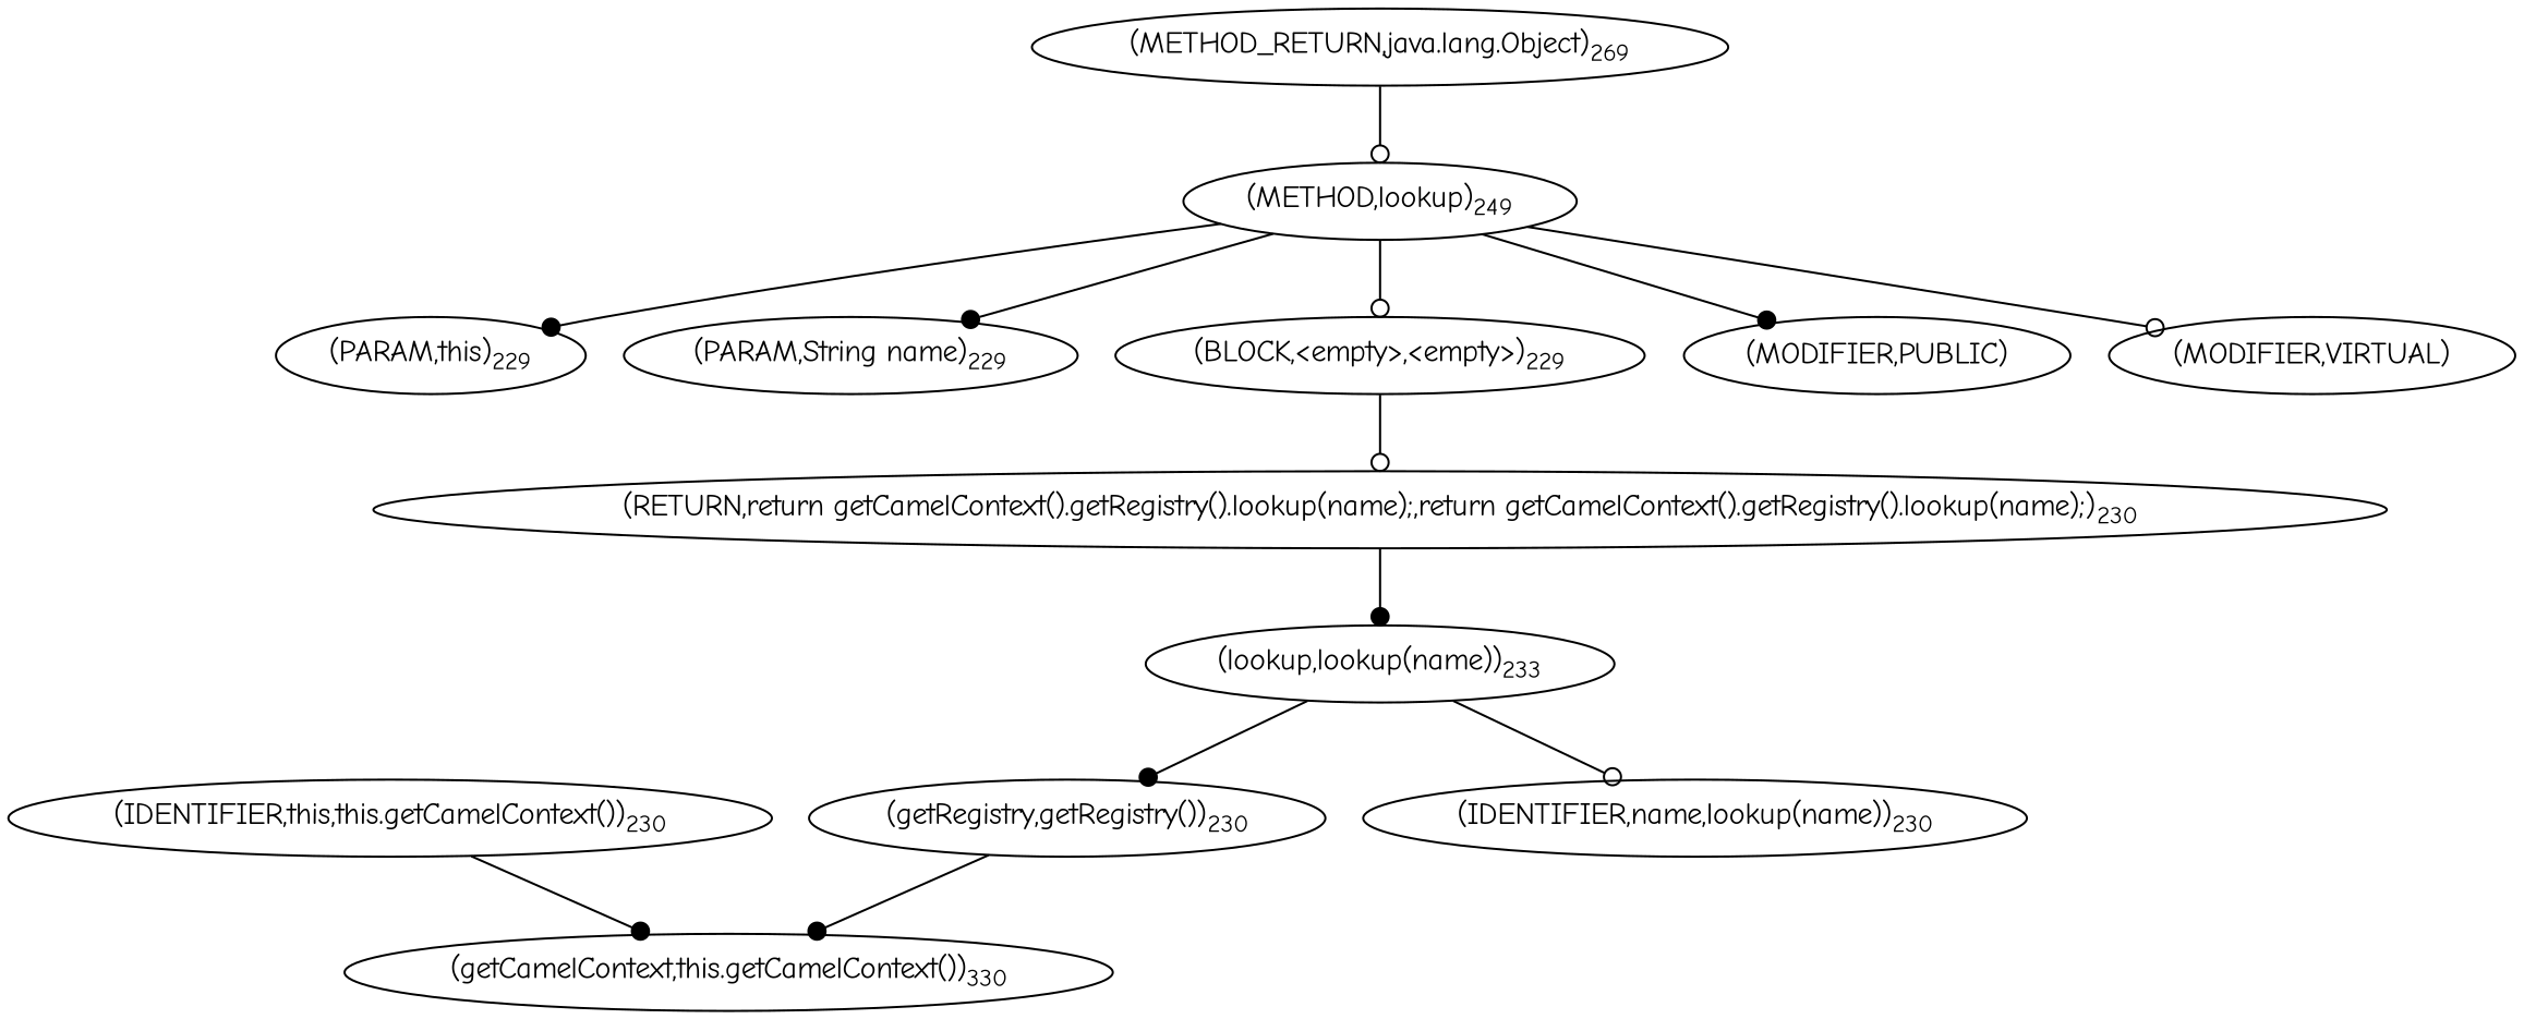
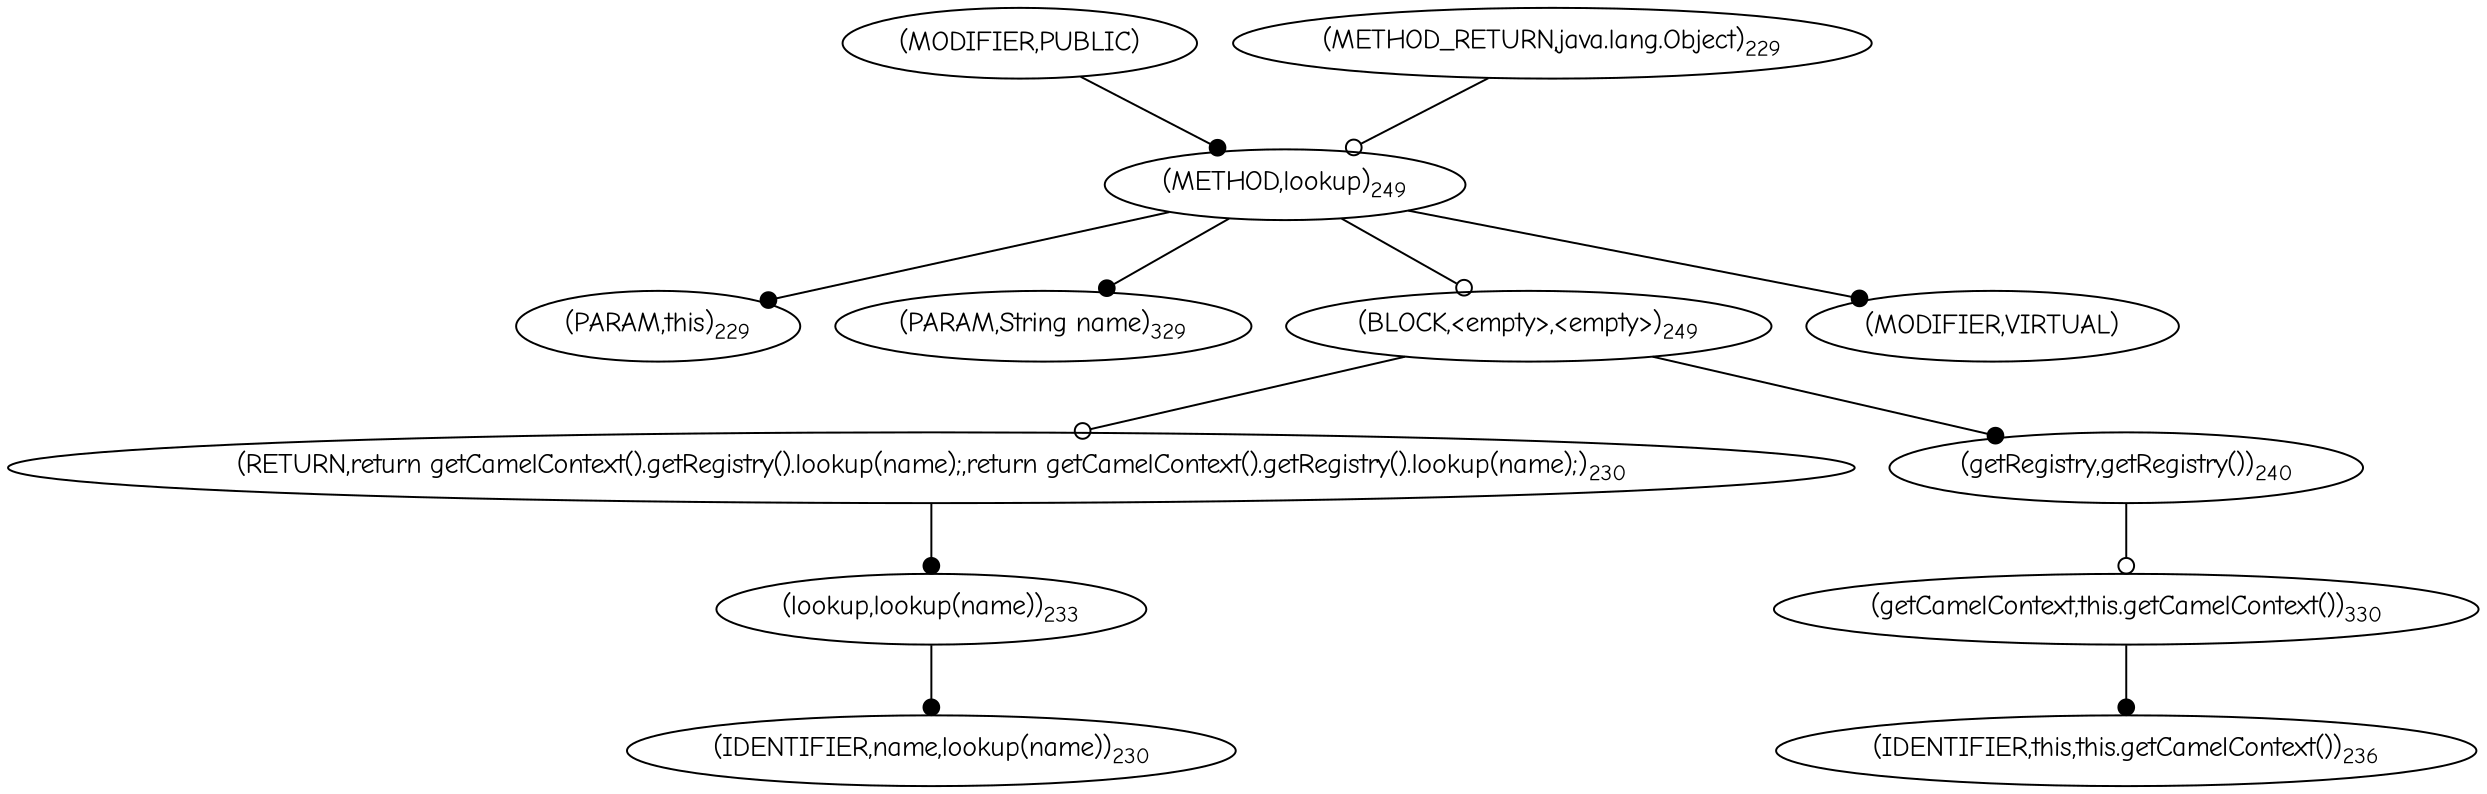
  digraph {
    fontname="Comic Neue"
    node [fontname="Comic Neue"]
    edge [arrowhead=dot fontname="Comic Neue"]
    n1 [label=<(METHOD,lookup)<SUB>249</SUB>>]
    n2 [label=<(PARAM,this)<SUB>229</SUB>>]
-   n3 [label=<(PARAM,String name)<SUB>229</SUB>>]
-   n4 [label=<(BLOCK,&lt;empty&gt;,&lt;empty&gt;)<SUB>229</SUB>>]
+   n3 [label=<(PARAM,String name)<SUB>329</SUB>>]
+   n4 [label=<(BLOCK,&lt;empty&gt;,&lt;empty&gt;)<SUB>249</SUB>>]
    n5 [label=<(MODIFIER,PUBLIC)>]
    n6 [label=<(MODIFIER,VIRTUAL)>]
    n7 [label=<(RETURN,return getCamelContext().getRegistry().lookup(name);,return getCamelContext().getRegistry().lookup(name);)<SUB>230</SUB>>]
-   n8 [label=<(METHOD_RETURN,java.lang.Object)<SUB>269</SUB>>]
+   n8 [label=<(METHOD_RETURN,java.lang.Object)<SUB>229</SUB>>]
    n9 [label=<(lookup,lookup(name))<SUB>233</SUB>>]
-   n10 [label=<(getRegistry,getRegistry())<SUB>230</SUB>>]
+   n10 [label=<(getRegistry,getRegistry())<SUB>240</SUB>>]
    n11 [label=<(IDENTIFIER,name,lookup(name))<SUB>230</SUB>>]
    n12 [label=<(getCamelContext,this.getCamelContext())<SUB>330</SUB>>]
-   n13 [label=<(IDENTIFIER,this,this.getCamelContext())<SUB>230</SUB>>]
+   n13 [label=<(IDENTIFIER,this,this.getCamelContext())<SUB>236</SUB>>]
    n1 -> n2
    n1 -> n3
    n1 -> n4 [arrowhead=odot]
-   n1 -> n5
-   n1 -> n6 [arrowhead=odot]
+   n5 -> n1
+   n1 -> n6
    n4 -> n7 [arrowhead=odot]
    n7 -> n9
    n8 -> n1 [arrowhead=odot]
-   n9 -> n10
-   n9 -> n11 [arrowhead=odot]
-   n10 -> n12
-   n13 -> n12
+   n4 -> n10
+   n9 -> n11
+   n10 -> n12 [arrowhead=odot]
+   n12 -> n13
  }
